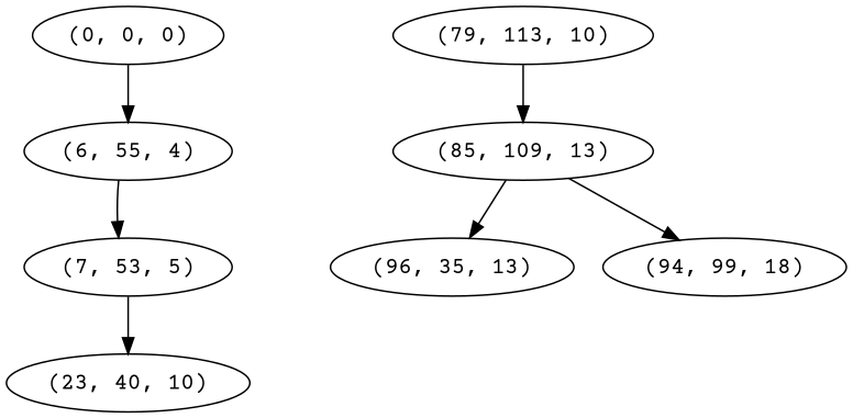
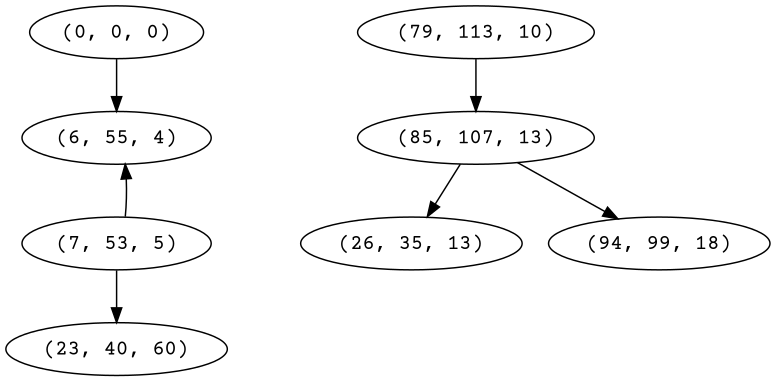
  digraph {
    fontname="Courier Prime"
    node [fontname="Courier Prime"]
    edge [fontname="Courier Prime"]
    "(0, 0, 0)"
    "(6, 55, 4)"
    "(7, 53, 5)"
-   "(23, 40, 10)"
+   "(23, 40, 10)" [label="(23, 40, 60)"]
    "(79, 113, 10)"
-   "(85, 107, 13)" [label="(85, 109, 13)"]
-   "(26, 35, 13)" [label="(96, 35, 13)"]
+   "(85, 107, 13)"
+   "(26, 35, 13)"
    n8 [label="(94, 99, 18)"]
    "(0, 0, 0)" -> "(6, 55, 4)"
-   "(6, 55, 4)" -> "(7, 53, 5)"
+   "(7, 53, 5)" -> "(6, 55, 4)"
    "(7, 53, 5)" -> "(23, 40, 10)"
    "(79, 113, 10)" -> "(85, 107, 13)"
    "(85, 107, 13)" -> "(26, 35, 13)"
    "(85, 107, 13)" -> n8
  }
